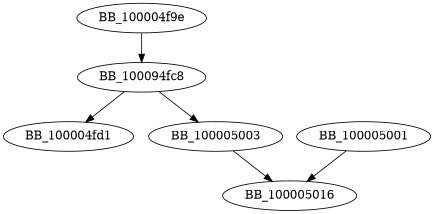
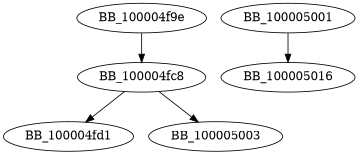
  digraph {
    BB_100004f9e
-   BB_100004fc8 [label=BB_100094fc8]
+   BB_100004fc8
    BB_100004fd1
    BB_100005003
    BB_100005016
    BB_100005001
    BB_100004f9e -> BB_100004fc8
    BB_100004fc8 -> BB_100004fd1
    BB_100004fc8 -> BB_100005003
-   BB_100005003 -> BB_100005016
    BB_100005001 -> BB_100005016
  }
